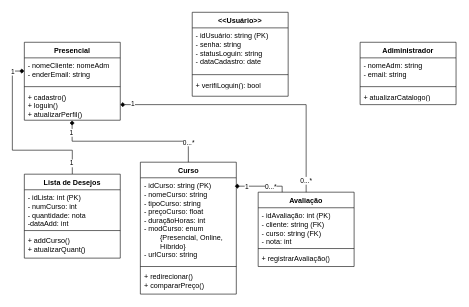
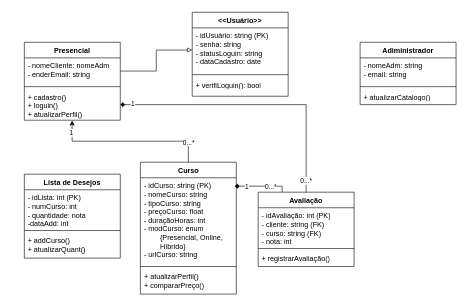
  <mxCell id="0" />
  <mxCell id="1" parent="0" />
  <mxCell id="2" value="&lt;font style=&quot;vertical-align: inherit;&quot;&gt;&lt;font style=&quot;vertical-align: inherit;&quot;&gt;&amp;lt;&amp;lt;Usuário&amp;gt;&amp;gt;&lt;/font&gt;&lt;/font&gt;" style="swimlane;fontStyle=1;align=center;verticalAlign=top;childLayout=stackLayout;horizontal=1;startSize=26;horizontalStack=0;resizeParent=1;resizeParentMax=0;resizeLast=0;collapsible=1;marginBottom=0;whiteSpace=wrap;html=1;" parent="1" vertex="1"><mxGeometry x="320" y="20" width="160" height="140" as="geometry" /></mxCell>
  <mxCell id="3" value="&lt;font style=&quot;vertical-align: inherit;&quot;&gt;&lt;font style=&quot;vertical-align: inherit;&quot;&gt;&lt;font style=&quot;vertical-align: inherit;&quot;&gt;&lt;font style=&quot;vertical-align: inherit;&quot;&gt;&lt;font style=&quot;vertical-align: inherit;&quot;&gt;&lt;font style=&quot;vertical-align: inherit;&quot;&gt;- idUsuário: string (PK)&lt;/font&gt;&lt;/font&gt;&lt;/font&gt;&lt;/font&gt;&lt;/font&gt;&lt;/font&gt;&lt;div&gt;&lt;font style=&quot;vertical-align: inherit;&quot;&gt;&lt;font style=&quot;vertical-align: inherit;&quot;&gt;&lt;font style=&quot;vertical-align: inherit;&quot;&gt;&lt;font style=&quot;vertical-align: inherit;&quot;&gt;- senha: string&lt;/font&gt;&lt;/font&gt;&lt;/font&gt;&lt;/font&gt;&lt;/div&gt;&lt;div&gt;&lt;font style=&quot;vertical-align: inherit;&quot;&gt;&lt;font style=&quot;vertical-align: inherit;&quot;&gt;&lt;font style=&quot;vertical-align: inherit;&quot;&gt;&lt;font style=&quot;vertical-align: inherit;&quot;&gt;&lt;font style=&quot;vertical-align: inherit;&quot;&gt;&lt;font style=&quot;vertical-align: inherit;&quot;&gt;- statusLoguin: string&lt;/font&gt;&lt;/font&gt;&lt;/font&gt;&lt;/font&gt;&lt;/font&gt;&lt;/font&gt;&lt;/div&gt;&lt;div&gt;&lt;font style=&quot;vertical-align: inherit;&quot;&gt;&lt;font style=&quot;vertical-align: inherit;&quot;&gt;&lt;font style=&quot;vertical-align: inherit;&quot;&gt;&lt;font style=&quot;vertical-align: inherit;&quot;&gt;&lt;font style=&quot;vertical-align: inherit;&quot;&gt;&lt;font style=&quot;vertical-align: inherit;&quot;&gt;&lt;font style=&quot;vertical-align: inherit;&quot;&gt;&lt;font style=&quot;vertical-align: inherit;&quot;&gt;- dataCadastro: date&lt;/font&gt;&lt;/font&gt;&lt;/font&gt;&lt;/font&gt;&lt;/font&gt;&lt;/font&gt;&lt;/font&gt;&lt;/font&gt;&lt;/div&gt;" style="text;strokeColor=none;fillColor=none;align=left;verticalAlign=top;spacingLeft=4;spacingRight=4;overflow=hidden;rotatable=0;points=[[0,0.5],[1,0.5]];portConstraint=eastwest;whiteSpace=wrap;html=1;" parent="2" vertex="1"><mxGeometry y="26" width="160" height="74" as="geometry" /></mxCell>
  <mxCell id="4" value="" style="line;strokeWidth=1;fillColor=none;align=left;verticalAlign=middle;spacingTop=-1;spacingLeft=3;spacingRight=3;rotatable=0;labelPosition=right;points=[];portConstraint=eastwest;strokeColor=inherit;" parent="2" vertex="1"><mxGeometry y="100" width="160" height="8" as="geometry" /></mxCell>
  <mxCell id="5" value="+ verifiLoguin(): bool" style="text;strokeColor=none;fillColor=none;align=left;verticalAlign=top;spacingLeft=4;spacingRight=4;overflow=hidden;rotatable=0;points=[[0,0.5],[1,0.5]];portConstraint=eastwest;whiteSpace=wrap;html=1;" parent="2" vertex="1"><mxGeometry y="108" width="160" height="32" as="geometry" /></mxCell>
  <mxCell id="6" value="Presencial" style="swimlane;fontStyle=1;align=center;verticalAlign=top;childLayout=stackLayout;horizontal=1;startSize=26;horizontalStack=0;resizeParent=1;resizeParentMax=0;resizeLast=0;collapsible=1;marginBottom=0;whiteSpace=wrap;html=1;" parent="1" vertex="1"><mxGeometry x="40" y="70" width="160" height="130" as="geometry" /></mxCell>
  <mxCell id="7" value="&lt;div&gt;- nomeCliente: nomeAdm&lt;/div&gt;- enderEmail: string" style="text;strokeColor=none;fillColor=none;align=left;verticalAlign=top;spacingLeft=4;spacingRight=4;overflow=hidden;rotatable=0;points=[[0,0.5],[1,0.5]];portConstraint=eastwest;whiteSpace=wrap;html=1;" parent="6" vertex="1"><mxGeometry y="26" width="160" height="44" as="geometry" /></mxCell>
  <mxCell id="8" value="" style="line;strokeWidth=1;fillColor=none;align=left;verticalAlign=middle;spacingTop=-1;spacingLeft=3;spacingRight=3;rotatable=0;labelPosition=right;points=[];portConstraint=eastwest;strokeColor=inherit;" parent="6" vertex="1"><mxGeometry y="70" width="160" height="8" as="geometry" /></mxCell>
  <mxCell id="9" value="+ cadastro()&lt;div&gt;+ loguin()&lt;/div&gt;&lt;div&gt;+ atualizarPerfil()&lt;/div&gt;" style="text;strokeColor=none;fillColor=none;align=left;verticalAlign=top;spacingLeft=4;spacingRight=4;overflow=hidden;rotatable=0;points=[[0,0.5],[1,0.5]];portConstraint=eastwest;whiteSpace=wrap;html=1;" parent="6" vertex="1"><mxGeometry y="78" width="160" height="52" as="geometry" /></mxCell>
+ <mxCell id="10" style="edgeStyle=orthogonalEdgeStyle;rounded=0;orthogonalLoop=1;jettySize=auto;html=1;exitX=1;exitY=0.5;exitDx=0;exitDy=0;entryX=0;entryY=0.5;entryDx=0;entryDy=0;endArrow=block;endFill=0;" parent="1" source="7" target="3" edge="1"><mxGeometry relative="1" as="geometry" /></mxCell>
  <mxCell id="11" value="Adiministrador" style="swimlane;fontStyle=1;align=center;verticalAlign=top;childLayout=stackLayout;horizontal=1;startSize=26;horizontalStack=0;resizeParent=1;resizeParentMax=0;resizeLast=0;collapsible=1;marginBottom=0;whiteSpace=wrap;html=1;" parent="1" vertex="1"><mxGeometry x="600" y="70" width="160" height="104" as="geometry" /></mxCell>
  <mxCell id="12" value="- nomeAdm: string&lt;div&gt;- email: string&lt;/div&gt;" style="text;strokeColor=none;fillColor=none;align=left;verticalAlign=top;spacingLeft=4;spacingRight=4;overflow=hidden;rotatable=0;points=[[0,0.5],[1,0.5]];portConstraint=eastwest;whiteSpace=wrap;html=1;" parent="11" vertex="1"><mxGeometry y="26" width="160" height="44" as="geometry" /></mxCell>
  <mxCell id="13" value="" style="line;strokeWidth=1;fillColor=none;align=left;verticalAlign=middle;spacingTop=-1;spacingLeft=3;spacingRight=3;rotatable=0;labelPosition=right;points=[];portConstraint=eastwest;strokeColor=inherit;" parent="11" vertex="1"><mxGeometry y="70" width="160" height="8" as="geometry" /></mxCell>
  <mxCell id="14" value="+ atualizarCatalogo()" style="text;strokeColor=none;fillColor=none;align=left;verticalAlign=top;spacingLeft=4;spacingRight=4;overflow=hidden;rotatable=0;points=[[0,0.5],[1,0.5]];portConstraint=eastwest;whiteSpace=wrap;html=1;" parent="11" vertex="1"><mxGeometry y="78" width="160" height="26" as="geometry" /></mxCell>
- <mxCell id="15" style="edgeStyle=orthogonalEdgeStyle;rounded=0;orthogonalLoop=1;jettySize=auto;html=1;exitX=0.5;exitY=0;exitDx=0;exitDy=0;entryX=0;entryY=0.5;entryDx=0;entryDy=0;endArrow=diamond;endFill=1;strokeWidth=1;" parent="1" source="18" target="7" edge="1"><mxGeometry relative="1" as="geometry"><Array as="points"><mxPoint x="120" y="250" /><mxPoint x="20" y="250" /><mxPoint x="20" y="118" /></Array></mxGeometry></mxCell>
- <mxCell id="16" value="1" style="edgeLabel;html=1;align=center;verticalAlign=middle;resizable=0;points=[];" parent="15" vertex="1" connectable="0"><mxGeometry x="0.889" y="1" relative="1" as="geometry"><mxPoint x="-4" y="1" as="offset" /></mxGeometry></mxCell>
- <mxCell id="17" value="1" style="edgeLabel;html=1;align=center;verticalAlign=middle;resizable=0;points=[];" parent="15" vertex="1" connectable="0"><mxGeometry x="-0.929" y="2" relative="1" as="geometry"><mxPoint y="-9" as="offset" /></mxGeometry></mxCell>
  <mxCell id="18" value="Lista de Desejos" style="swimlane;fontStyle=1;align=center;verticalAlign=top;childLayout=stackLayout;horizontal=1;startSize=26;horizontalStack=0;resizeParent=1;resizeParentMax=0;resizeLast=0;collapsible=1;marginBottom=0;whiteSpace=wrap;html=1;" parent="1" vertex="1"><mxGeometry x="40" y="290" width="160" height="140" as="geometry" /></mxCell>
  <mxCell id="19" value="- idLista: int (PK)&lt;div&gt;- numCurso: int&lt;/div&gt;&lt;div&gt;- quantidade: nota&lt;/div&gt;&lt;div&gt;-dataAdd: int&lt;/div&gt;" style="text;strokeColor=none;fillColor=none;align=left;verticalAlign=top;spacingLeft=4;spacingRight=4;overflow=hidden;rotatable=0;points=[[0,0.5],[1,0.5]];portConstraint=eastwest;whiteSpace=wrap;html=1;" parent="18" vertex="1"><mxGeometry y="26" width="160" height="64" as="geometry" /></mxCell>
  <mxCell id="20" value="" style="line;strokeWidth=1;fillColor=none;align=left;verticalAlign=middle;spacingTop=-1;spacingLeft=3;spacingRight=3;rotatable=0;labelPosition=right;points=[];portConstraint=eastwest;strokeColor=inherit;" parent="18" vertex="1"><mxGeometry y="90" width="160" height="8" as="geometry" /></mxCell>
  <mxCell id="21" value="+ addCurso()&lt;div&gt;+ atualizarQuant()&lt;/div&gt;" style="text;strokeColor=none;fillColor=none;align=left;verticalAlign=top;spacingLeft=4;spacingRight=4;overflow=hidden;rotatable=0;points=[[0,0.5],[1,0.5]];portConstraint=eastwest;whiteSpace=wrap;html=1;" parent="18" vertex="1"><mxGeometry y="98" width="160" height="42" as="geometry" /></mxCell>
  <mxCell id="22" value="Curso" style="swimlane;fontStyle=1;align=center;verticalAlign=top;childLayout=stackLayout;horizontal=1;startSize=26;horizontalStack=0;resizeParent=1;resizeParentMax=0;resizeLast=0;collapsible=1;marginBottom=0;whiteSpace=wrap;html=1;" parent="1" vertex="1"><mxGeometry x="233.5" y="270" width="160" height="220" as="geometry"><mxRectangle x="253.5" y="440" width="70" height="30" as="alternateBounds" /></mxGeometry></mxCell>
  <mxCell id="23" value="&lt;div&gt;&lt;div&gt;- idCurso: string (PK)&lt;/div&gt;&lt;/div&gt;- nomeCurso: string&lt;div&gt;&lt;span style=&quot;background-color: transparent; color: light-dark(rgb(0, 0, 0), rgb(255, 255, 255));&quot;&gt;- tipoCurso: string&lt;/span&gt;&lt;/div&gt;&lt;div&gt;- preçoCurso: float&lt;/div&gt;&lt;div&gt;&lt;span style=&quot;background-color: transparent; color: light-dark(rgb(0, 0, 0), rgb(255, 255, 255));&quot;&gt;- duraçãoHoras: int&lt;/span&gt;&lt;/div&gt;&lt;div&gt;&lt;span style=&quot;background-color: transparent; color: light-dark(rgb(0, 0, 0), rgb(255, 255, 255));&quot;&gt;- modCurso: enum &lt;span style=&quot;white-space: pre;&quot;&gt;&#09;&lt;/span&gt;{Presencial, Online, &lt;span style=&quot;white-space: pre;&quot;&gt;&#09;&lt;/span&gt;Híbrido}&lt;/span&gt;&lt;/div&gt;&lt;div&gt;- urlCurso: string&lt;/div&gt;" style="text;strokeColor=none;fillColor=none;align=left;verticalAlign=top;spacingLeft=4;spacingRight=4;overflow=hidden;rotatable=0;points=[[0,0.5],[1,0.5]];portConstraint=eastwest;whiteSpace=wrap;html=1;" parent="22" vertex="1"><mxGeometry y="26" width="160" height="144" as="geometry" /></mxCell>
  <mxCell id="24" value="" style="line;strokeWidth=1;fillColor=none;align=left;verticalAlign=middle;spacingTop=-1;spacingLeft=3;spacingRight=3;rotatable=0;labelPosition=right;points=[];portConstraint=eastwest;strokeColor=inherit;" parent="22" vertex="1"><mxGeometry y="170" width="160" height="8" as="geometry" /></mxCell>
- <mxCell id="25" value="+ redirecionar()&lt;div&gt;+ compararPreço()&lt;/div&gt;" style="text;strokeColor=none;fillColor=none;align=left;verticalAlign=top;spacingLeft=4;spacingRight=4;overflow=hidden;rotatable=0;points=[[0,0.5],[1,0.5]];portConstraint=eastwest;whiteSpace=wrap;html=1;" parent="22" vertex="1"><mxGeometry y="178" width="160" height="42" as="geometry" /></mxCell>
- <mxCell id="26" style="edgeStyle=orthogonalEdgeStyle;rounded=0;orthogonalLoop=1;jettySize=auto;html=1;exitX=0.5;exitY=0;exitDx=0;exitDy=0;entryX=0.498;entryY=1.009;entryDx=0;entryDy=0;entryPerimeter=0;endArrow=diamond;endFill=1;" parent="1" source="22" target="9" edge="1"><mxGeometry relative="1" as="geometry" /></mxCell>
+ <mxCell id="25" value="+ atualizarPerfil()&lt;div&gt;+ compararPreço()&lt;/div&gt;" style="text;strokeColor=none;fillColor=none;align=left;verticalAlign=top;spacingLeft=4;spacingRight=4;overflow=hidden;rotatable=0;points=[[0,0.5],[1,0.5]];portConstraint=eastwest;whiteSpace=wrap;html=1;" parent="22" vertex="1"><mxGeometry y="178" width="160" height="42" as="geometry" /></mxCell>
+ <mxCell id="26" style="edgeStyle=orthogonalEdgeStyle;rounded=0;orthogonalLoop=1;jettySize=auto;html=1;exitX=0.5;exitY=0;exitDx=0;exitDy=0;entryX=0.498;entryY=1.009;entryDx=0;entryDy=0;entryPerimeter=0;endArrow=classic;endFill=1;" parent="1" source="22" target="9" edge="1"><mxGeometry relative="1" as="geometry" /></mxCell>
  <mxCell id="27" value="1&amp;nbsp;" style="edgeLabel;html=1;align=center;verticalAlign=middle;resizable=0;points=[];" parent="26" vertex="1" connectable="0"><mxGeometry x="0.601" y="-1" relative="1" as="geometry"><mxPoint x="-18" y="-14" as="offset" /></mxGeometry></mxCell>
  <mxCell id="28" value="0...*" style="edgeLabel;html=1;align=center;verticalAlign=middle;resizable=0;points=[];" parent="26" vertex="1" connectable="0"><mxGeometry x="-0.742" relative="1" as="geometry"><mxPoint as="offset" /></mxGeometry></mxCell>
  <mxCell id="29" value="Avaliação" style="swimlane;fontStyle=1;align=center;verticalAlign=top;childLayout=stackLayout;horizontal=1;startSize=26;horizontalStack=0;resizeParent=1;resizeParentMax=0;resizeLast=0;collapsible=1;marginBottom=0;whiteSpace=wrap;html=1;" parent="1" vertex="1"><mxGeometry x="430" y="320" width="160" height="124" as="geometry" /></mxCell>
  <mxCell id="30" value="&lt;div&gt;- idAvaliação: int (PK)&lt;/div&gt;- cliente: string (FK)&lt;div&gt;- curso: string (FK)&lt;/div&gt;&lt;div&gt;- nota: int&lt;/div&gt;&lt;div&gt;- comentário: string&lt;/div&gt;" style="text;strokeColor=none;fillColor=none;align=left;verticalAlign=top;spacingLeft=4;spacingRight=4;overflow=hidden;rotatable=0;points=[[0,0.5],[1,0.5]];portConstraint=eastwest;whiteSpace=wrap;html=1;" parent="29" vertex="1"><mxGeometry y="26" width="160" height="64" as="geometry" /></mxCell>
  <mxCell id="31" value="" style="line;strokeWidth=1;fillColor=none;align=left;verticalAlign=middle;spacingTop=-1;spacingLeft=3;spacingRight=3;rotatable=0;labelPosition=right;points=[];portConstraint=eastwest;strokeColor=inherit;" parent="29" vertex="1"><mxGeometry y="90" width="160" height="8" as="geometry" /></mxCell>
  <mxCell id="32" value="+ registrarAvaliação()" style="text;strokeColor=none;fillColor=none;align=left;verticalAlign=top;spacingLeft=4;spacingRight=4;overflow=hidden;rotatable=0;points=[[0,0.5],[1,0.5]];portConstraint=eastwest;whiteSpace=wrap;html=1;" parent="29" vertex="1"><mxGeometry y="98" width="160" height="26" as="geometry" /></mxCell>
  <mxCell id="33" style="edgeStyle=orthogonalEdgeStyle;rounded=0;orthogonalLoop=1;jettySize=auto;html=1;exitX=0.5;exitY=0;exitDx=0;exitDy=0;entryX=1;entryY=0.5;entryDx=0;entryDy=0;endArrow=diamond;endFill=1;" parent="1" source="29" target="9" edge="1"><mxGeometry relative="1" as="geometry"><Array as="points"><mxPoint x="510" y="174" /></Array></mxGeometry></mxCell>
  <mxCell id="34" value="1" style="edgeLabel;html=1;align=center;verticalAlign=middle;resizable=0;points=[];" parent="33" vertex="1" connectable="0"><mxGeometry x="0.71" y="-2" relative="1" as="geometry"><mxPoint x="-46" as="offset" /></mxGeometry></mxCell>
  <mxCell id="35" value="0...*" style="edgeLabel;html=1;align=center;verticalAlign=middle;resizable=0;points=[];" parent="33" vertex="1" connectable="0"><mxGeometry x="-0.856" y="2" relative="1" as="geometry"><mxPoint x="1" y="13" as="offset" /></mxGeometry></mxCell>
  <mxCell id="36" style="edgeStyle=orthogonalEdgeStyle;rounded=0;orthogonalLoop=1;jettySize=auto;html=1;exitX=0.25;exitY=0;exitDx=0;exitDy=0;endArrow=diamond;endFill=1;" parent="1" source="29" edge="1"><mxGeometry relative="1" as="geometry"><mxPoint x="391" y="310" as="targetPoint" /><Array as="points"><mxPoint x="470" y="310" /><mxPoint x="391" y="310" /></Array></mxGeometry></mxCell>
  <mxCell id="37" value="1" style="edgeLabel;html=1;align=center;verticalAlign=middle;resizable=0;points=[];" parent="36" vertex="1" connectable="0"><mxGeometry x="0.582" relative="1" as="geometry"><mxPoint as="offset" /></mxGeometry></mxCell>
  <mxCell id="38" value="0...*" style="edgeLabel;html=1;align=center;verticalAlign=middle;resizable=0;points=[];" parent="36" vertex="1" connectable="0"><mxGeometry x="-0.68" relative="1" as="geometry"><mxPoint x="-16" as="offset" /></mxGeometry></mxCell>
